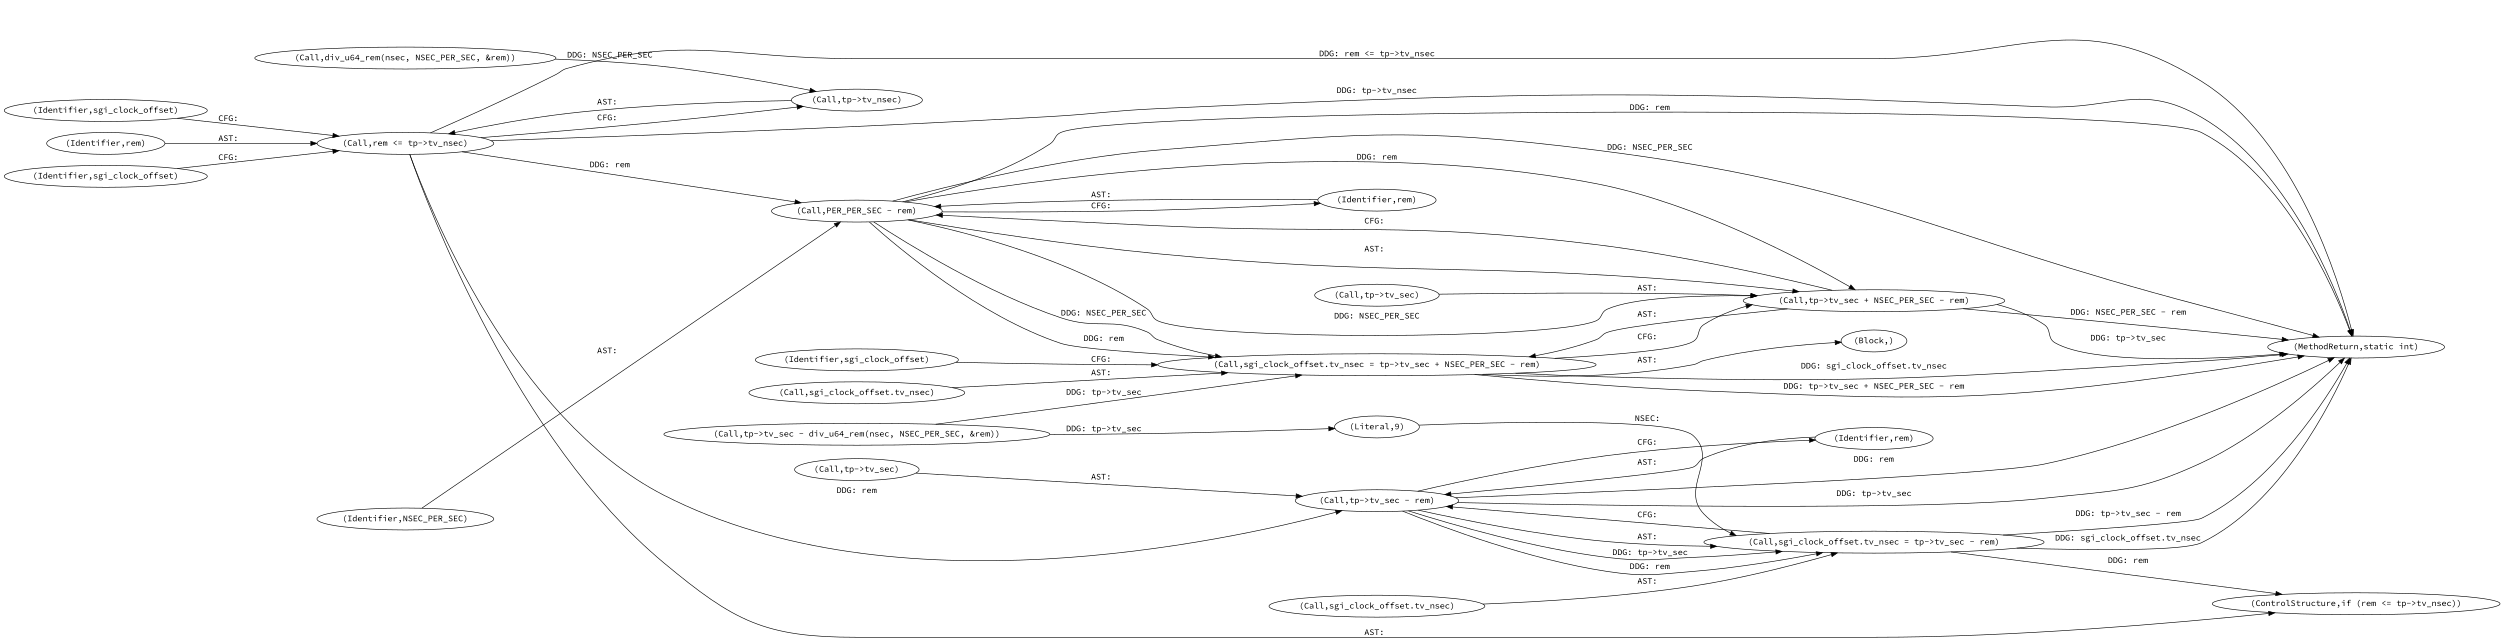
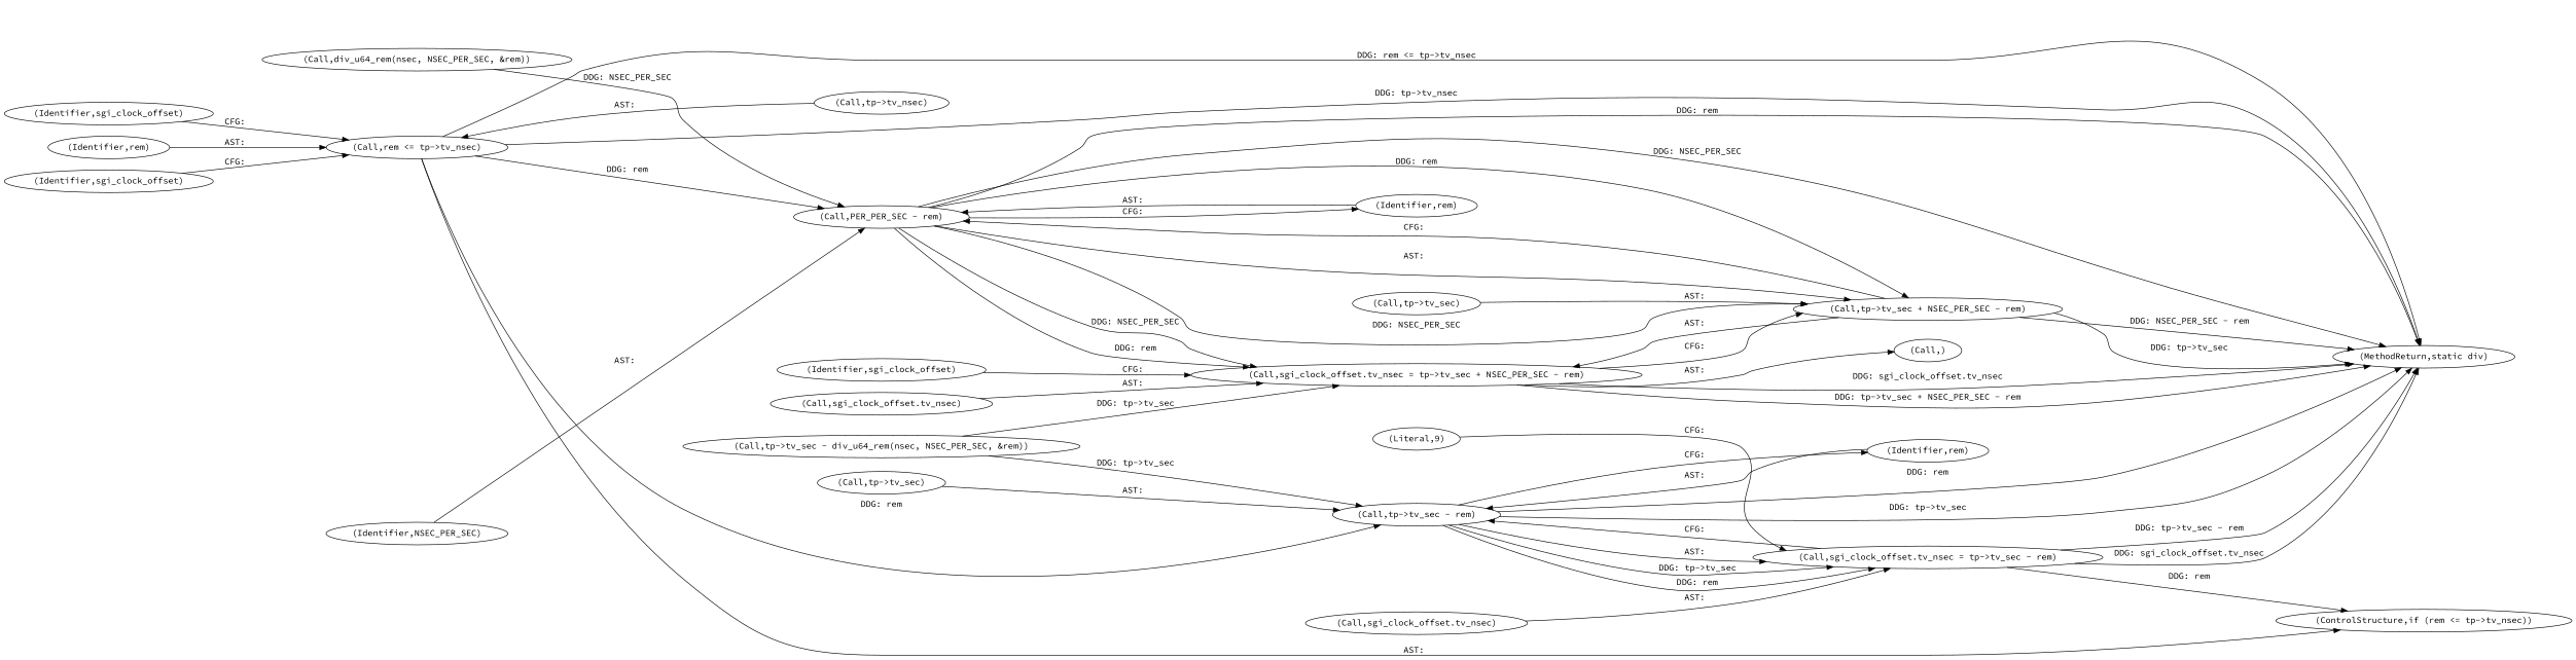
  digraph {
    fontname="Source Code Pro"
    rankdir=LR
    node [fontname="Source Code Pro"]
    edge [fontname="Source Code Pro"]
    n1 [label="(Call,rem <= tp->tv_nsec)"]
    n2 [label="(Call,tp->tv_sec - rem)"]
    n3 [label="(Call,PER_PER_SEC - rem)"]
    n4 [label="(ControlStructure,if (rem <= tp->tv_nsec))"]
    n5 [label="(Call,tp->tv_nsec)"]
-   n6 [label="(MethodReturn,static int)"]
+   n6 [label="(MethodReturn,static div)"]
    n7 [label="(Call,sgi_clock_offset.tv_nsec = tp->tv_sec - rem)"]
    n8 [label="(Identifier,rem)"]
    n9 [label="(Call,sgi_clock_offset.tv_nsec = tp->tv_sec + NSEC_PER_SEC - rem)"]
    n10 [label="(Call,tp->tv_sec + NSEC_PER_SEC - rem)"]
    n11 [label="(Identifier,rem)"]
-   n12 [label="(Block,)"]
+   n12 [label="(Call,)"]
    n13 [label="(Identifier,sgi_clock_offset)"]
    n14 [label="(Identifier,NSEC_PER_SEC)"]
    n15 [label="(Call,tp->tv_sec - div_u64_rem(nsec, NSEC_PER_SEC, &rem))"]
    n16 [label="(Call,div_u64_rem(nsec, NSEC_PER_SEC, &rem))"]
    n17 [label="(Call,sgi_clock_offset.tv_nsec)"]
    n18 [label="(Literal,9)"]
    n19 [label="(Identifier,rem)"]
    n20 [label="(Call,tp->tv_sec)"]
    n21 [label="(Call,tp->tv_sec)"]
    n22 [label="(Identifier,sgi_clock_offset)"]
    n23 [label="(Identifier,sgi_clock_offset)"]
    n24 [label="(Call,sgi_clock_offset.tv_nsec)"]
    n1 -> n2 [label="DDG: rem"]
    n1 -> n3 [label="DDG: rem"]
    n1 -> n4 [label="AST: "]
-   n1 -> n5 [label="CFG: "]
    n1 -> n6 [label="DDG: rem <= tp->tv_nsec"]
    n1 -> n6 [label="DDG: tp->tv_nsec"]
    n2 -> n6 [label="DDG: rem"]
    n2 -> n6 [label="DDG: tp->tv_sec"]
    n2 -> n7 [label="AST: "]
    n2 -> n7 [label="DDG: tp->tv_sec"]
    n2 -> n7 [label="DDG: rem"]
    n2 -> n8 [label="CFG: "]
    n3 -> n6 [label="DDG: rem"]
    n3 -> n6 [label="DDG: NSEC_PER_SEC"]
    n3 -> n9 [label="DDG: NSEC_PER_SEC"]
    n3 -> n9 [label="DDG: rem"]
    n3 -> n10 [label="AST: "]
    n3 -> n10 [label="DDG: NSEC_PER_SEC"]
    n3 -> n10 [label="DDG: rem"]
    n3 -> n11 [label="CFG: "]
    n5 -> n1 [label="AST: "]
    n7 -> n2 [label="CFG: "]
    n7 -> n4 [label="DDG: rem"]
    n7 -> n6 [label="DDG: tp->tv_sec - rem"]
    n7 -> n6 [label="DDG: sgi_clock_offset.tv_nsec"]
    n8 -> n2 [label="AST: "]
    n9 -> n6 [label="DDG: sgi_clock_offset.tv_nsec"]
    n9 -> n6 [label="DDG: tp->tv_sec + NSEC_PER_SEC - rem"]
    n9 -> n10 [label="CFG: "]
    n9 -> n12 [label="AST: "]
    n10 -> n3 [label="CFG: "]
    n10 -> n6 [label="DDG: NSEC_PER_SEC - rem"]
    n10 -> n6 [label="DDG: tp->tv_sec"]
    n10 -> n9 [label="AST: "]
    n11 -> n3 [label="AST: "]
    n13 -> n1 [label="CFG: "]
    n14 -> n3 [label="AST: "]
-   n15 -> n18 [label="DDG: tp->tv_sec"]
+   n15 -> n2 [label="DDG: tp->tv_sec"]
    n15 -> n9 [label="DDG: tp->tv_sec"]
-   n16 -> n5 [label="DDG: NSEC_PER_SEC"]
+   n16 -> n3 [label="DDG: NSEC_PER_SEC"]
    n17 -> n9 [label="AST: "]
-   n18 -> n7 [label="NSEC: "]
+   n18 -> n7 [label="CFG: "]
    n19 -> n1 [label="AST: "]
    n20 -> n2 [label="AST: "]
    n21 -> n10 [label="AST: "]
    n22 -> n1 [label="CFG: "]
    n23 -> n9 [label="CFG: "]
    n24 -> n7 [label="AST: "]
  }
